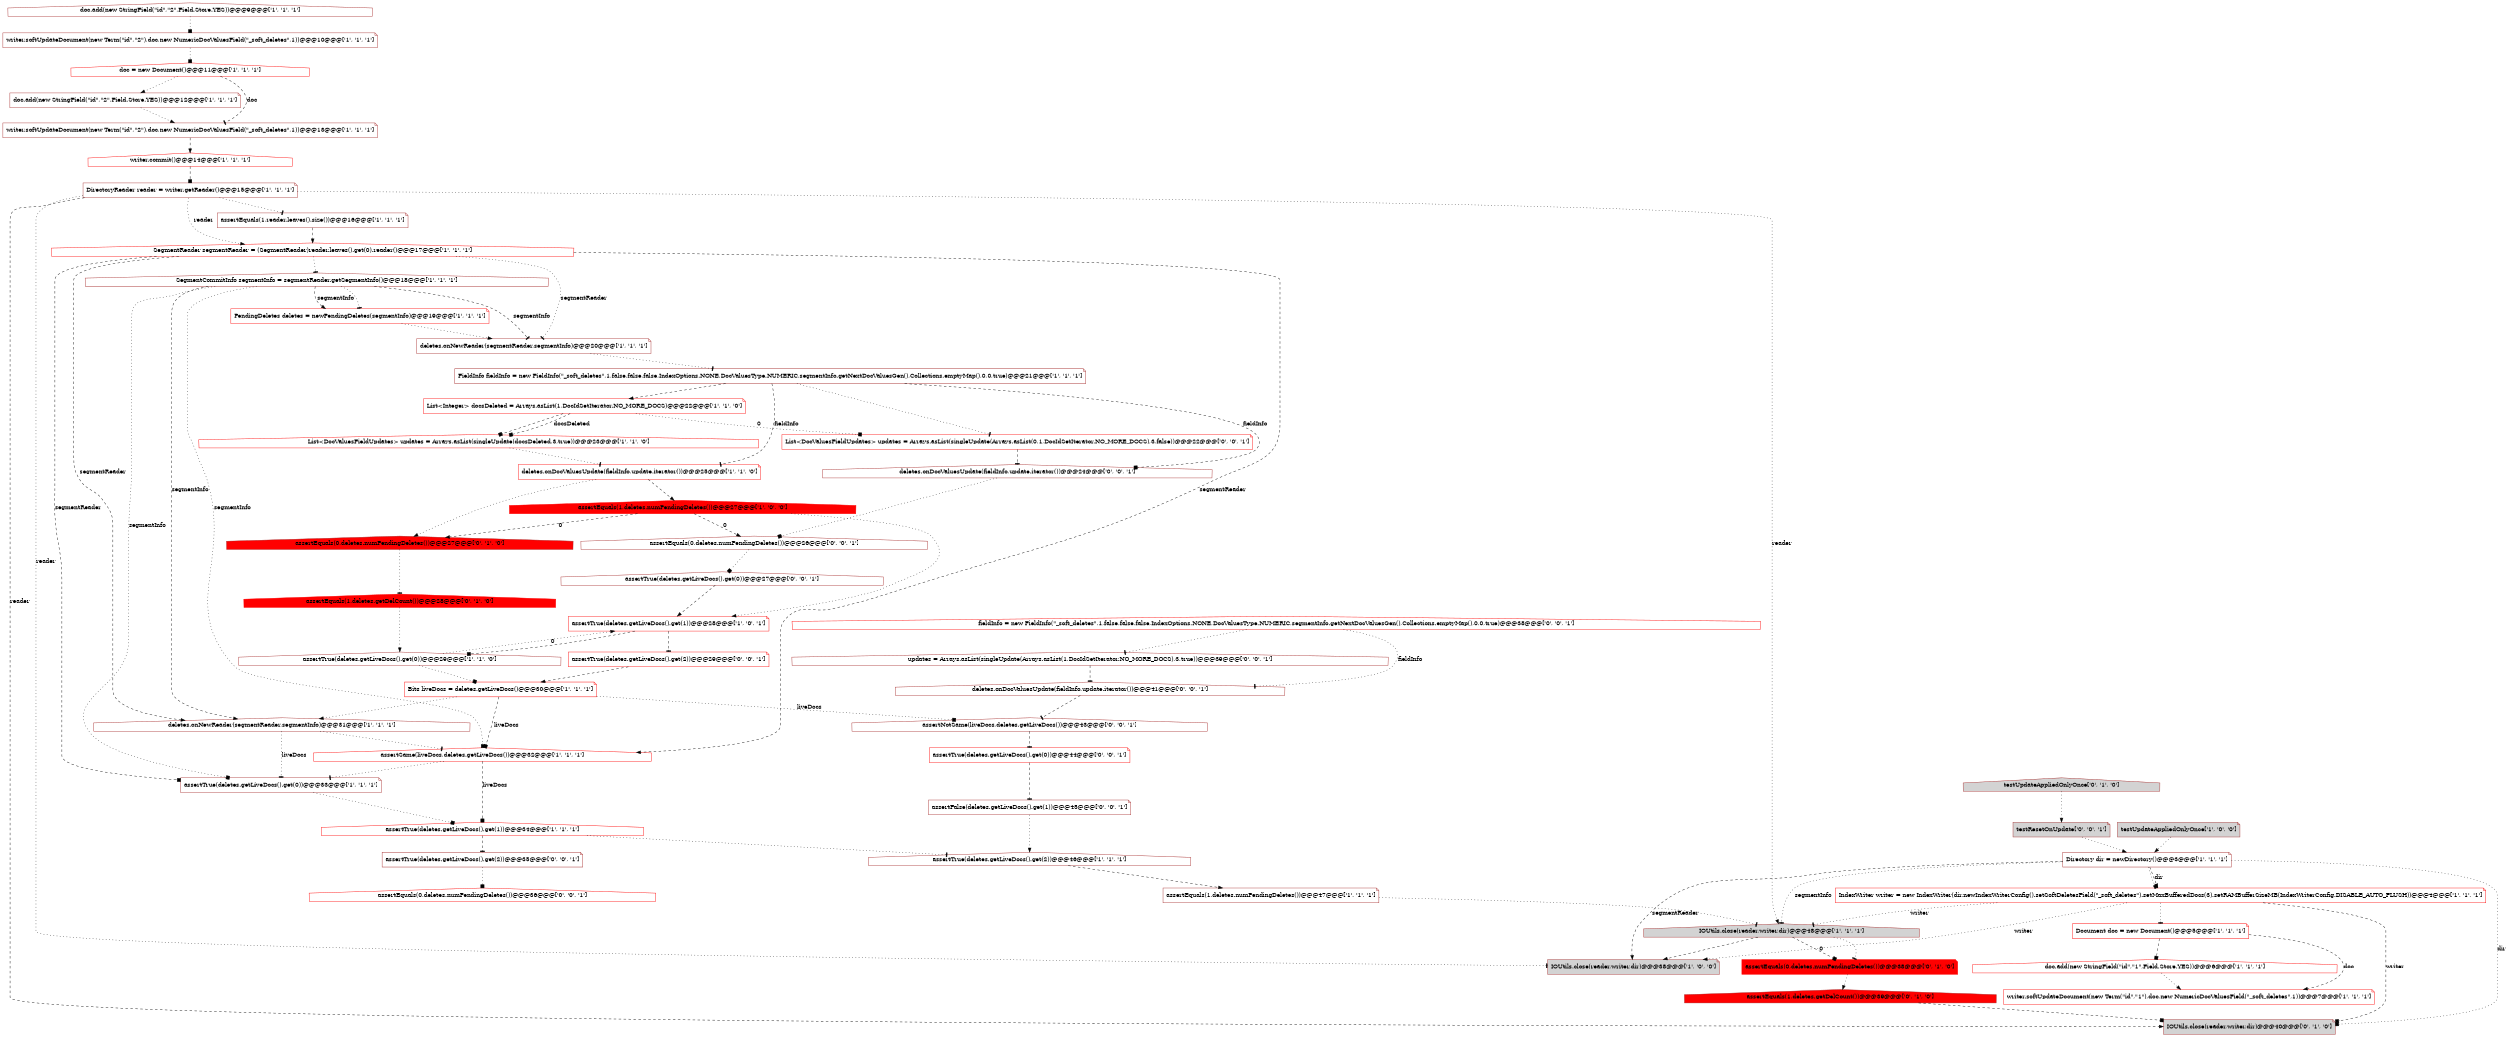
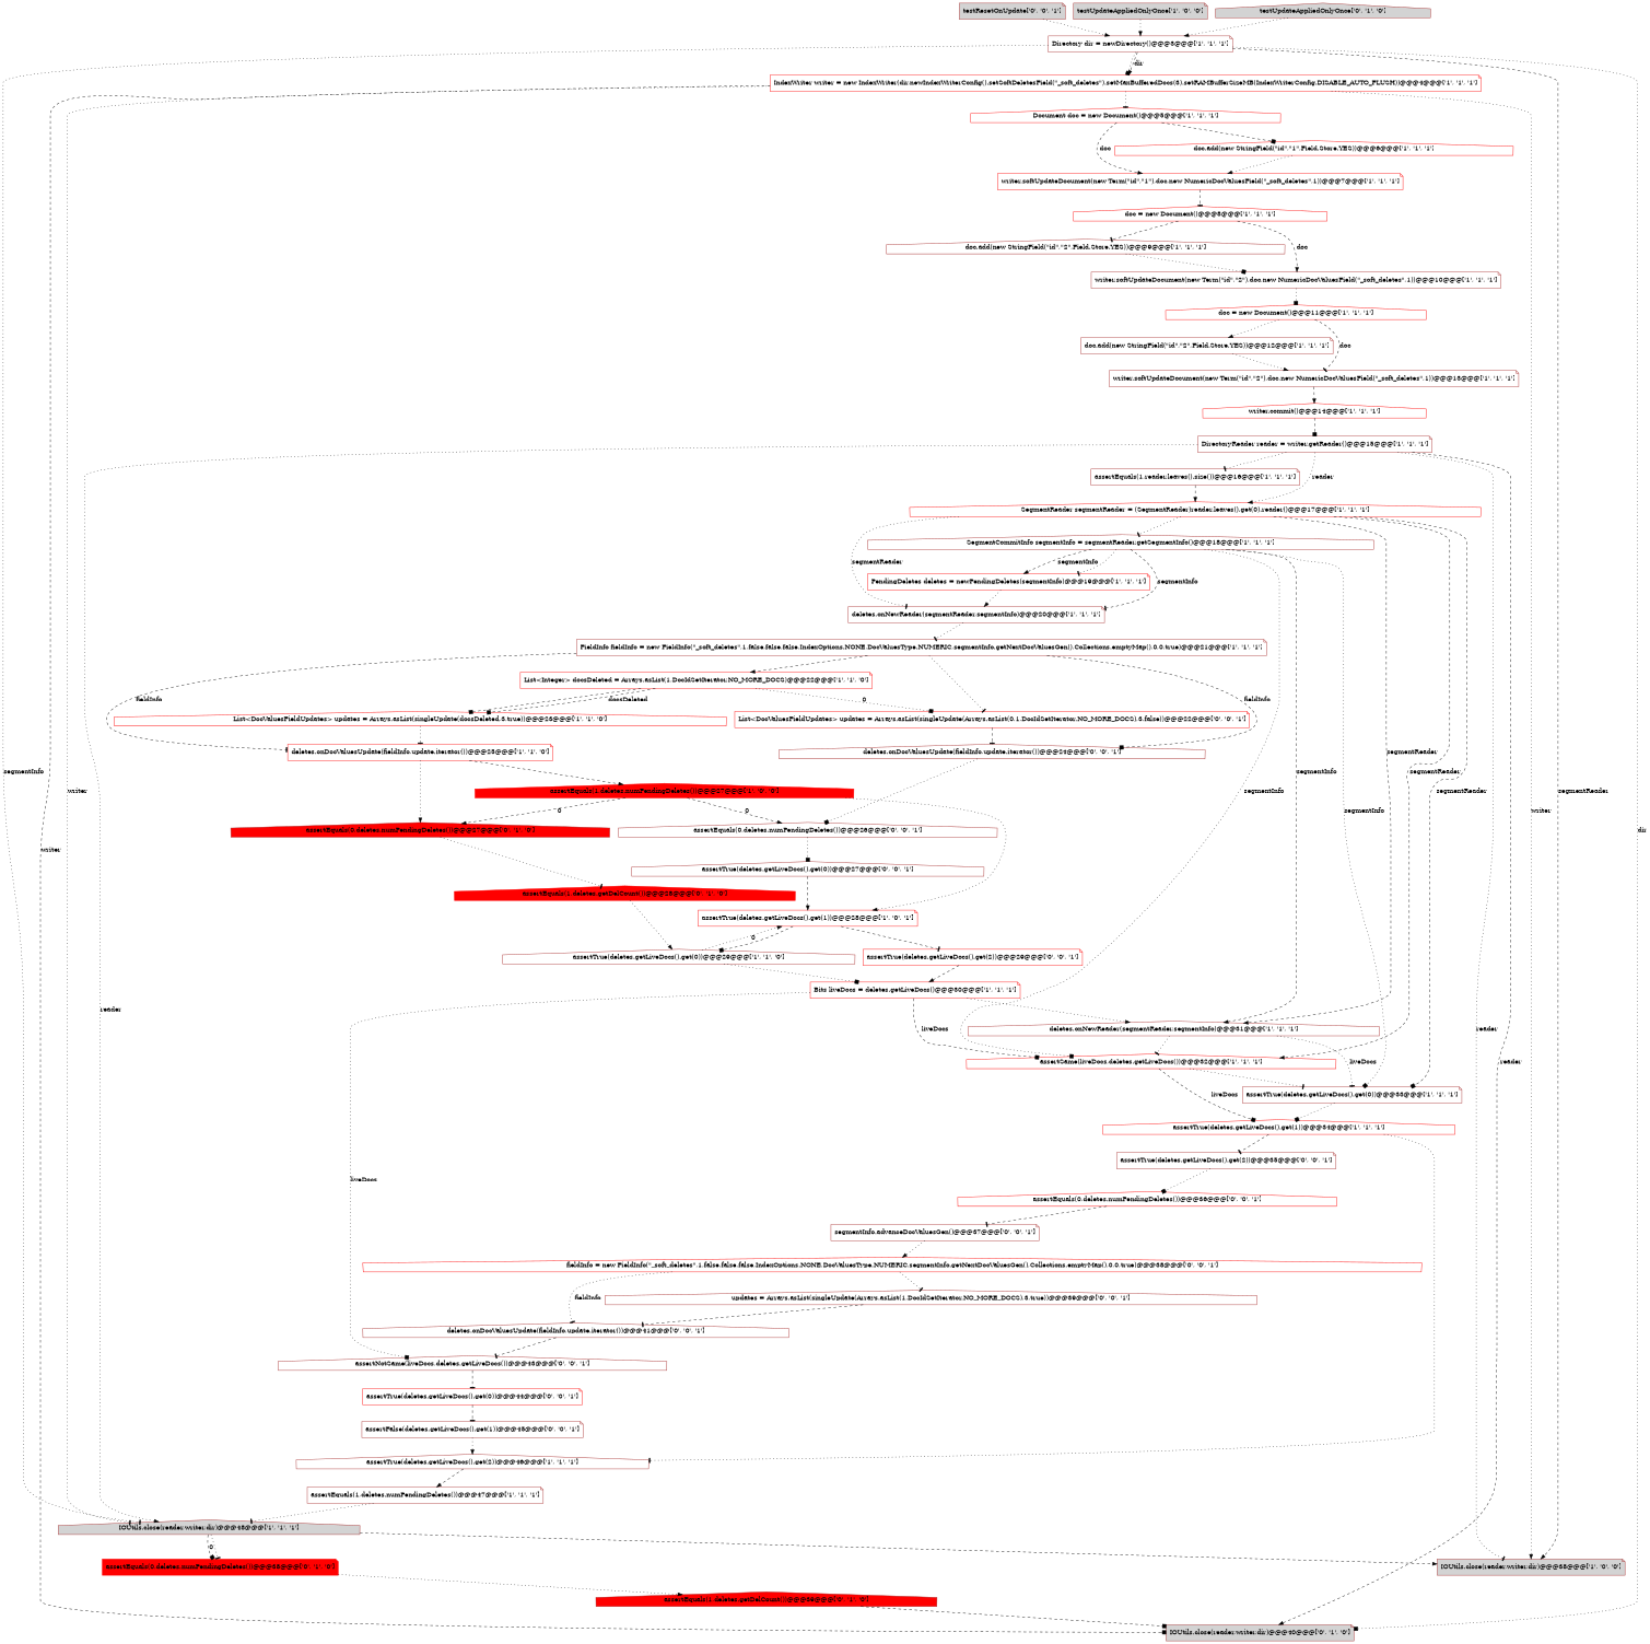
  digraph {
    node [color=brown fillcolor=white shape=note style=filled]
    edge [arrowhead=normal style=dotted]
    n1 [color=red label="writer.softUpdateDocument(new Term(\"id\",\"1\"),doc,new NumericDocValuesField(\"_soft_deletes\",1))@@@7@@@['1', '1', '1']"]
+   n2 [color=red label="doc = new Document()@@@8@@@['1', '1', '1']" shape=house]
    n3 [label="doc.add(new StringField(\"id\",\"2\",Field.Store.YES))@@@9@@@['1', '1', '1']" shape=house]
    n4 [label="writer.softUpdateDocument(new Term(\"id\",\"2\"),doc,new NumericDocValuesField(\"_soft_deletes\",1))@@@10@@@['1', '1', '1']"]
    n5 [color=red label="doc = new Document()@@@11@@@['1', '1', '1']" shape=house]
    n6 [color=red label="doc.add(new StringField(\"id\",\"1\",Field.Store.YES))@@@6@@@['1', '1', '1']" shape=house]
    n7 [color=red fillcolor=red label="assertEquals(0,deletes.numPendingDeletes())@@@38@@@['0', '1', '0']"]
    n8 [fillcolor=red label="assertEquals(1,deletes.getDelCount())@@@39@@@['0', '1', '0']" shape=house]
    n9 [fillcolor=lightgray label="IOUtils.close(reader,writer,dir)@@@40@@@['0', '1', '0']"]
    n10 [color=red label="List<DocValuesFieldUpdates> updates = Arrays.asList(singleUpdate(Arrays.asList(0,1,DocIdSetIterator.NO_MORE_DOCS),3,false))@@@22@@@['0', '0', '1']"]
    n11 [label="deletes.onDocValuesUpdate(fieldInfo,update.iterator())@@@24@@@['0', '0', '1']" shape=house]
    n12 [label="assertEquals(0,deletes.numPendingDeletes())@@@26@@@['0', '0', '1']" shape=house]
    n13 [fillcolor=lightgray label="IOUtils.close(reader,writer,dir)@@@48@@@['1', '1', '1']" shape=house]
    n14 [fillcolor=lightgray label="IOUtils.close(reader,writer,dir)@@@38@@@['1', '0', '0']"]
    n15 [label="assertTrue(deletes.getLiveDocs().get(2))@@@46@@@['1', '1', '1']" shape=house]
    n16 [label="assertEquals(1,deletes.numPendingDeletes())@@@47@@@['1', '1', '1']"]
    n17 [color=red label="SegmentReader segmentReader = (SegmentReader)reader.leaves().get(0).reader()@@@17@@@['1', '1', '1']" shape=house]
    n18 [label="SegmentCommitInfo segmentInfo = segmentReader.getSegmentInfo()@@@18@@@['1', '1', '1']" shape=house]
    n19 [label="assertTrue(deletes.getLiveDocs().get(0))@@@33@@@['1', '1', '1']"]
    n20 [label="deletes.onNewReader(segmentReader,segmentInfo)@@@20@@@['1', '1', '1']"]
    n21 [label="deletes.onNewReader(segmentReader,segmentInfo)@@@31@@@['1', '1', '1']" shape=house]
    n22 [color=red label="assertSame(liveDocs,deletes.getLiveDocs())@@@32@@@['1', '1', '1']" shape=house]
    n23 [color=red label="PendingDeletes deletes = newPendingDeletes(segmentInfo)@@@19@@@['1', '1', '1']"]
    n24 [color=red label="assertTrue(deletes.getLiveDocs().get(1))@@@34@@@['1', '1', '1']" shape=house]
    n25 [label="FieldInfo fieldInfo = new FieldInfo(\"_soft_deletes\",1,false,false,false,IndexOptions.NONE,DocValuesType.NUMERIC,segmentInfo.getNextDocValuesGen(),Collections.emptyMap(),0,0,true)@@@21@@@['1', '1', '1']"]
    n26 [label="doc.add(new StringField(\"id\",\"2\",Field.Store.YES))@@@12@@@['1', '1', '1']"]
    n27 [label="writer.softUpdateDocument(new Term(\"id\",\"2\"),doc,new NumericDocValuesField(\"_soft_deletes\",1))@@@13@@@['1', '1', '1']"]
    n28 [color=red label="writer.commit()@@@14@@@['1', '1', '1']" shape=house]
    n29 [label="assertTrue(deletes.getLiveDocs().get(2))@@@35@@@['0', '0', '1']"]
    n30 [label="assertTrue(deletes.getLiveDocs().get(0))@@@29@@@['1', '1', '0']" shape=house]
    n31 [color=red label="assertTrue(deletes.getLiveDocs().get(1))@@@28@@@['1', '0', '1']"]
    n32 [color=red label="Bits liveDocs = deletes.getLiveDocs()@@@30@@@['1', '1', '1']"]
    n33 [color=red label="assertTrue(deletes.getLiveDocs().get(2))@@@29@@@['0', '0', '1']"]
    n34 [label="assertNotSame(liveDocs,deletes.getLiveDocs())@@@43@@@['0', '0', '1']" shape=house]
    n35 [color=red label="List<DocValuesFieldUpdates> updates = Arrays.asList(singleUpdate(docsDeleted,3,true))@@@23@@@['1', '1', '0']" shape=house]
    n36 [color=red label="deletes.onDocValuesUpdate(fieldInfo,update.iterator())@@@25@@@['1', '1', '0']"]
    n37 [fillcolor=red label="assertEquals(0,deletes.numPendingDeletes())@@@27@@@['0', '1', '0']" shape=house]
    n38 [color=red fillcolor=red label="assertEquals(1,deletes.numPendingDeletes())@@@27@@@['1', '0', '0']" shape=house]
    n39 [color=red label="assertEquals(0,deletes.numPendingDeletes())@@@36@@@['0', '0', '1']" shape=house]
+   n40 [label="segmentInfo.advanceDocValuesGen()@@@37@@@['0', '0', '1']"]
    n41 [color=red label="fieldInfo = new FieldInfo(\"_soft_deletes\",1,false,false,false,IndexOptions.NONE,DocValuesType.NUMERIC,segmentInfo.getNextDocValuesGen(),Collections.emptyMap(),0,0,true)@@@38@@@['0', '0', '1']" shape=house]
    n42 [color=red label="assertTrue(deletes.getLiveDocs().get(0))@@@44@@@['0', '0', '1']"]
    n43 [label="assertFalse(deletes.getLiveDocs().get(1))@@@45@@@['0', '0', '1']"]
    n44 [label="DirectoryReader reader = writer.getReader()@@@15@@@['1', '1', '1']"]
    n45 [label="assertEquals(1,reader.leaves().size())@@@16@@@['1', '1', '1']"]
    n46 [color=red fillcolor=red label="assertEquals(1,deletes.getDelCount())@@@28@@@['0', '1', '0']" shape=house]
    n47 [color=red label="List<Integer> docsDeleted = Arrays.asList(1,DocIdSetIterator.NO_MORE_DOCS)@@@22@@@['1', '1', '0']"]
    n48 [label="assertTrue(deletes.getLiveDocs().get(0))@@@27@@@['0', '0', '1']" shape=house]
    n49 [label="updates = Arrays.asList(singleUpdate(Arrays.asList(1,DocIdSetIterator.NO_MORE_DOCS),3,true))@@@39@@@['0', '0', '1']" shape=house]
    n50 [label="deletes.onDocValuesUpdate(fieldInfo,update.iterator())@@@41@@@['0', '0', '1']" shape=house]
    n51 [label="Directory dir = newDirectory()@@@3@@@['1', '1', '1']"]
    n52 [color=red label="IndexWriter writer = new IndexWriter(dir,newIndexWriterConfig().setSoftDeletesField(\"_soft_deletes\").setMaxBufferedDocs(3).setRAMBufferSizeMB(IndexWriterConfig.DISABLE_AUTO_FLUSH))@@@4@@@['1', '1', '1']"]
-   n53 [color=red label="Document doc = new Document()@@@5@@@['1', '1', '1']"]
+   n53 [color=red label="Document doc = new Document()@@@5@@@['1', '1', '1']" shape=house]
    n54 [fillcolor=lightgray label="testResetOnUpdate['0', '0', '1']"]
    n55 [fillcolor=lightgray label="testUpdateAppliedOnlyOnce['1', '0', '0']"]
    n56 [fillcolor=lightgray label="testUpdateAppliedOnlyOnce['0', '1', '0']" shape=house]
+   n1 -> n2 [arrowhead=tee style=dashed]
+   n2 -> n3 [arrowhead=tee style=dashed]
+   n2 -> n4 [label=doc style=dashed]
    n3 -> n4 [arrowhead=box]
    n4 -> n5 [arrowhead=box]
    n5 -> n26
    n5 -> n27 [arrowhead=tee label=doc style=dashed]
    n6 -> n1
    n7 -> n8
    n8 -> n9 [arrowhead=box style=dashed]
    n10 -> n11 [arrowhead=tee style=dashed]
    n11 -> n12 [arrowhead=box]
    n12 -> n48 [arrowhead=box]
    n13 -> n7 [arrowhead=tee]
    n13 -> n7 [arrowhead=box label=0 style=dashed]
    n13 -> n14 [style=dashed]
    n15 -> n16 [style=dashed]
    n16 -> n13 [arrowhead=tee]
    n17 -> n18 [arrowhead=tee]
    n17 -> n19 [arrowhead=box label=segmentReader style=dashed]
    n17 -> n20 [arrowhead=tee label=segmentReader]
    n17 -> n21 [label=segmentReader style=dashed]
    n17 -> n22 [label=segmentReader style=dashed]
    n18 -> n19 [arrowhead=box label=segmentInfo]
    n18 -> n20 [arrowhead=tee label=segmentInfo style=dashed]
    n18 -> n21 [label=segmentInfo style=dashed]
    n18 -> n22 [arrowhead=box label=segmentInfo]
    n18 -> n23 [label=segmentInfo style=dashed]
    n18 -> n23 [arrowhead=tee]
    n19 -> n24 [arrowhead=box]
    n20 -> n25 [arrowhead=tee]
    n21 -> n19 [arrowhead=tee label=liveDocs]
    n21 -> n22 [arrowhead=tee]
    n22 -> n19 [arrowhead=tee]
    n22 -> n24 [arrowhead=box label=liveDocs style=dashed]
    n23 -> n20
    n24 -> n15 [arrowhead=tee]
    n24 -> n29 [arrowhead=tee style=dashed]
    n25 -> n10 [arrowhead=tee]
    n25 -> n11 [arrowhead=box label=fieldInfo style=dashed]
    n25 -> n36 [arrowhead=tee label=fieldInfo style=dashed]
    n25 -> n47 [style=dashed]
    n26 -> n27
    n27 -> n28 [style=dashed]
    n28 -> n44 [arrowhead=box style=dashed]
    n29 -> n39 [arrowhead=box]
    n30 -> n31 [label=0]
    n30 -> n32 [arrowhead=box]
    n31 -> n30 [arrowhead=box style=dashed]
    n31 -> n33 [arrowhead=tee style=dashed]
    n32 -> n21
    n32 -> n22 [arrowhead=box label=liveDocs style=dashed]
    n32 -> n34 [arrowhead=box label=liveDocs]
    n33 -> n32 [style=dashed]
    n34 -> n42 [arrowhead=tee style=dashed]
    n35 -> n36 [arrowhead=tee]
    n36 -> n37
    n36 -> n38 [style=dashed]
    n37 -> n46 [arrowhead=tee]
    n38 -> n12 [label=0 style=dashed]
    n38 -> n31
    n38 -> n37 [label=0 style=dashed]
+   n39 -> n40 [arrowhead=tee style=dashed]
+   n40 -> n41
    n41 -> n49 [arrowhead=tee]
    n41 -> n50 [arrowhead=tee label=fieldInfo]
    n42 -> n43 [arrowhead=tee style=dashed]
    n43 -> n15
    n44 -> n9 [label=reader style=dashed]
    n44 -> n13 [label=reader]
    n44 -> n14 [arrowhead=tee label=reader]
    n44 -> n17 [label=reader]
    n44 -> n45 [arrowhead=tee]
    n45 -> n17 [style=dashed]
    n46 -> n30
    n47 -> n10 [arrowhead=box label=0]
    n47 -> n35 [arrowhead=box style=dashed]
    n47 -> n35 [arrowhead=box label=docsDeleted style=dashed]
    n48 -> n31 [style=dashed]
    n49 -> n50 [arrowhead=tee style=dashed]
    n50 -> n34 [arrowhead=tee style=dashed]
    n51 -> n9 [arrowhead=box label=dir]
    n51 -> n13 [arrowhead=tee label=segmentInfo]
    n51 -> n14 [label=segmentReader style=dashed]
    n51 -> n52 [label=dir style=dashed]
    n51 -> n52 [arrowhead=box]
    n52 -> n9 [arrowhead=box label=writer style=dashed]
    n52 -> n13 [arrowhead=tee label=writer]
    n52 -> n14 [label=writer]
    n52 -> n53 [arrowhead=tee]
    n53 -> n1 [label=doc style=dashed]
    n53 -> n6 [arrowhead=box style=dashed]
    n54 -> n51
    n55 -> n51
-   n56 -> n54
+   n56 -> n51
  }
